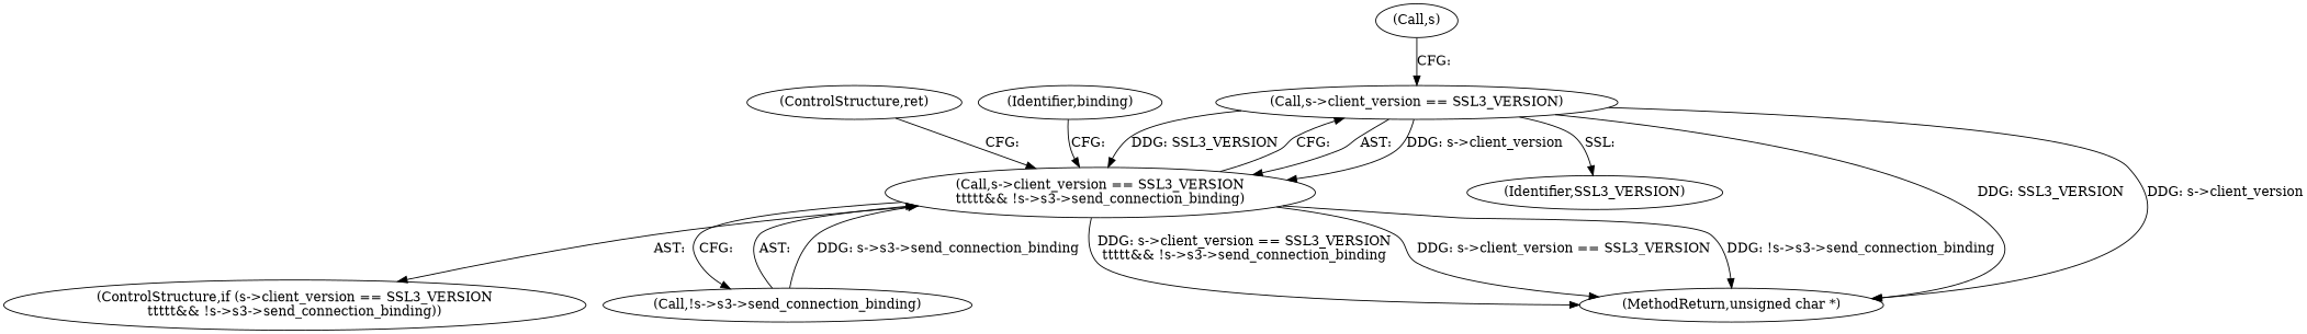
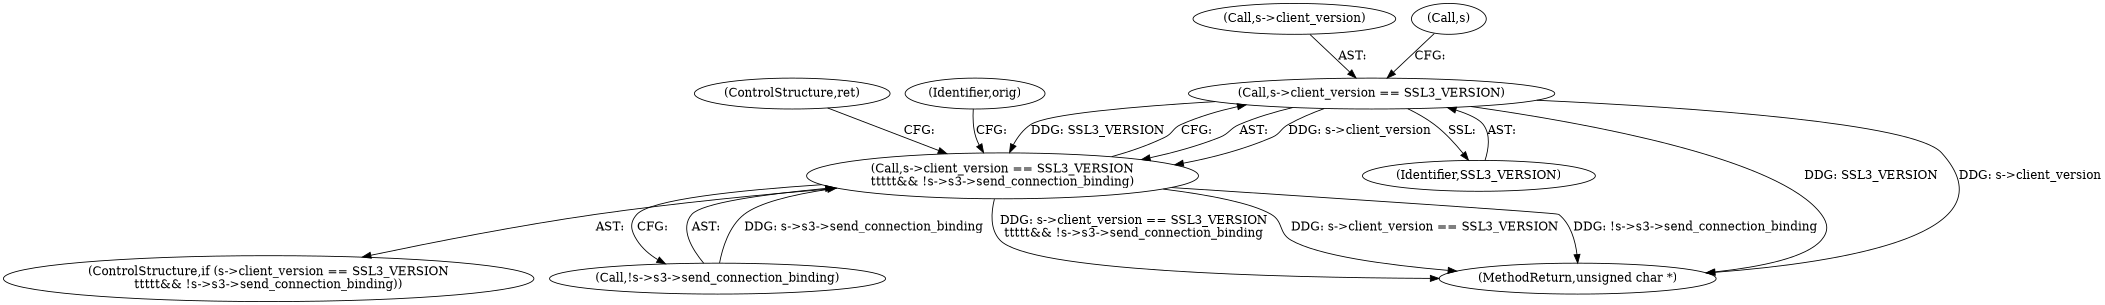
  digraph {
    n1 [label="(Call,s->client_version == SSL3_VERSION)"]
    n2 [label="(Call,s->client_version == SSL3_VERSION\n\t\t\t\t\t&& !s->s3->send_connection_binding)"]
    n3 [label="(Identifier,SSL3_VERSION)"]
    n4 [label="(MethodReturn,unsigned char *)"]
    n5 [label="(ControlStructure,if (s->client_version == SSL3_VERSION\n\t\t\t\t\t&& !s->s3->send_connection_binding))"]
    n6 [label="(Call,!s->s3->send_connection_binding)"]
    n7 [label="(ControlStructure,ret)"]
-   n9 [label="(Identifier,binding)"]
+   n8 [label="(Call,s->client_version)"]
+   n9 [label="(Identifier,orig)"]
    n10 [label="(Call,s)"]
    n1 -> n2 [label="AST: "]
    n1 -> n2 [label="DDG: s->client_version"]
    n1 -> n2 [label="DDG: SSL3_VERSION"]
    n1 -> n3 [label="SSL: "]
    n1 -> n4 [label="DDG: SSL3_VERSION"]
    n1 -> n4 [label="DDG: s->client_version"]
    n2 -> n1 [label="CFG: "]
    n2 -> n4 [label="DDG: s->client_version == SSL3_VERSION"]
    n2 -> n4 [label="DDG: !s->s3->send_connection_binding"]
    n2 -> n4 [label="DDG: s->client_version == SSL3_VERSION\n\t\t\t\t\t&& !s->s3->send_connection_binding"]
    n2 -> n5 [label="AST: "]
    n2 -> n6 [label="CFG: "]
+   n3 -> n1 [label="AST: "]
    n6 -> n2 [label="AST: "]
    n6 -> n2 [label="DDG: s->s3->send_connection_binding"]
    n7 -> n2 [label="CFG: "]
+   n8 -> n1 [label="AST: "]
    n9 -> n2 [label="CFG: "]
    n10 -> n1 [label="CFG: "]
  }
